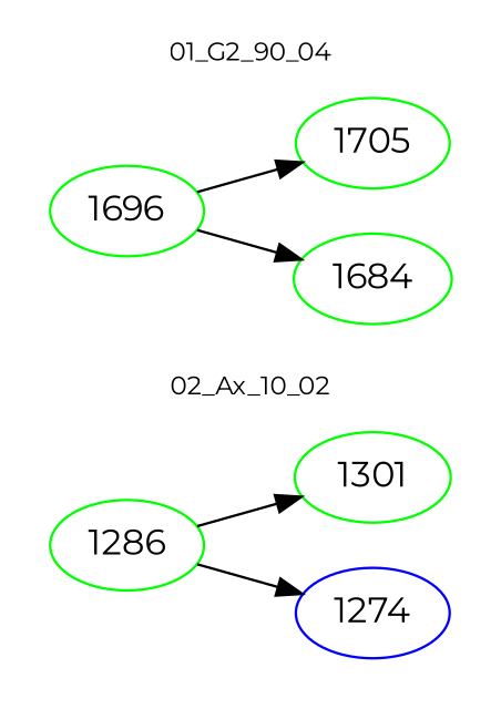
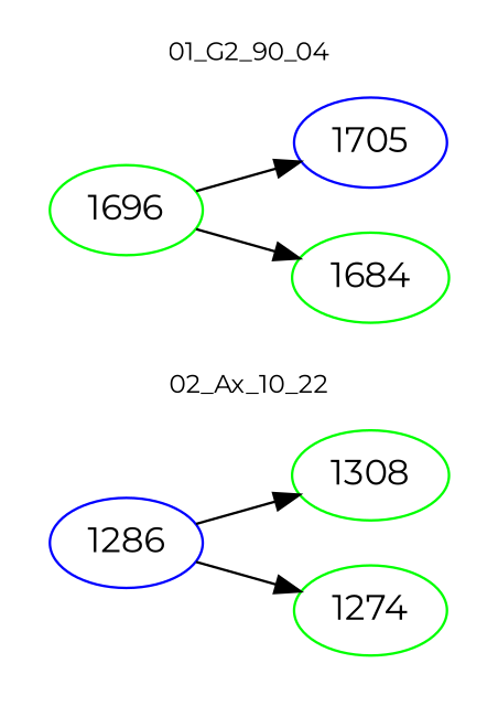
  digraph {
    fontname=Montserrat
    rankdir=LR
    node [color=blue fontname=Montserrat]
    edge [color=black fontname=Montserrat]
-   n1 [color=green label=1286]
-   n2 [label=1274]
-   n3 [color=green label=1301]
+   n1 [label=1286]
+   n2 [color=green label=1274]
+   n3 [color=green label=1308]
    n4 [color=green label=1696]
    n5 [color=green label=1684]
-   n6 [color=green label=1705]
+   n6 [label=1705]
    subgraph cluster_1 {
      color=white
      fontsize=10
-     label="02_Ax_10_02"
+     label="02_Ax_10_22"
      n1
      n2
      n3
    }
    subgraph cluster_2 {
      color=white
      fontsize=10
      label="01_G2_90_04"
      n4
      n5
      n6
    }
    n1 -> n2
    n1 -> n3
    n4 -> n5
    n4 -> n6
  }
